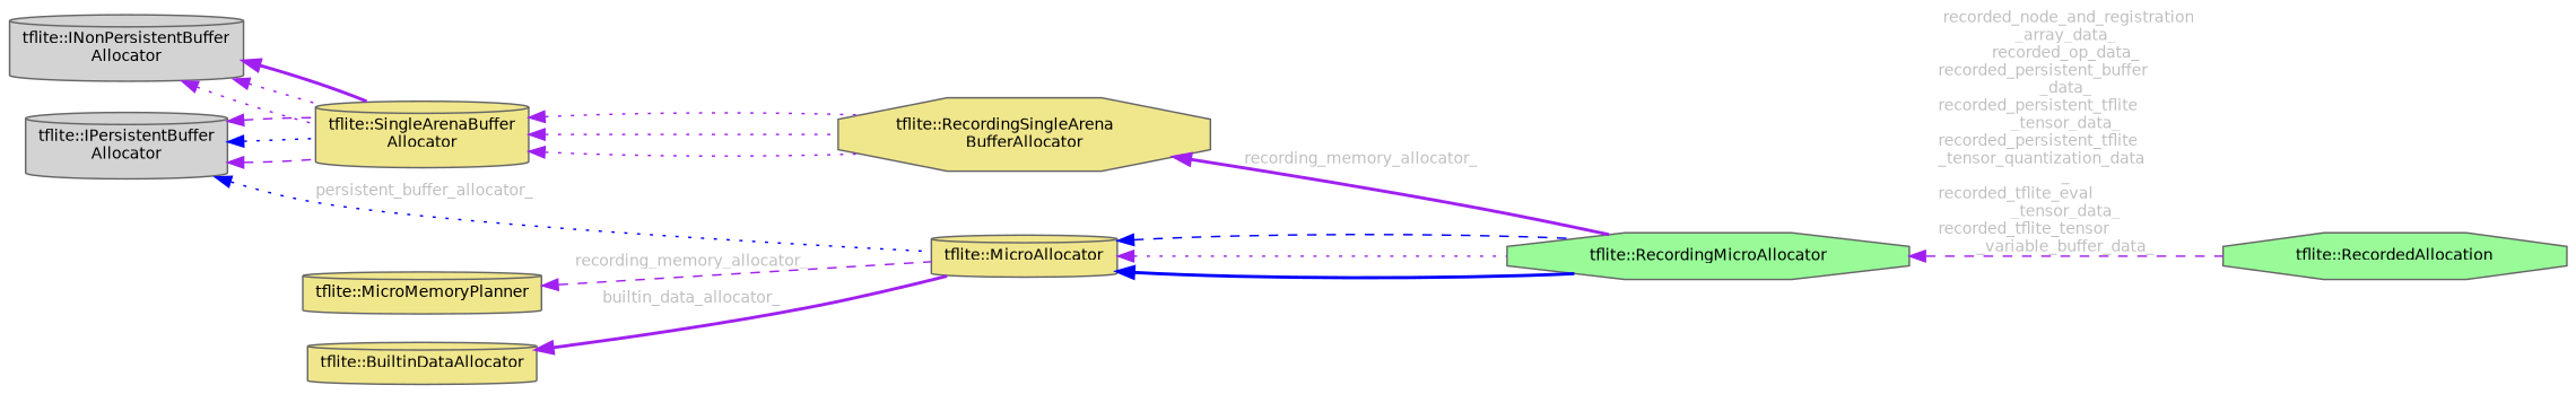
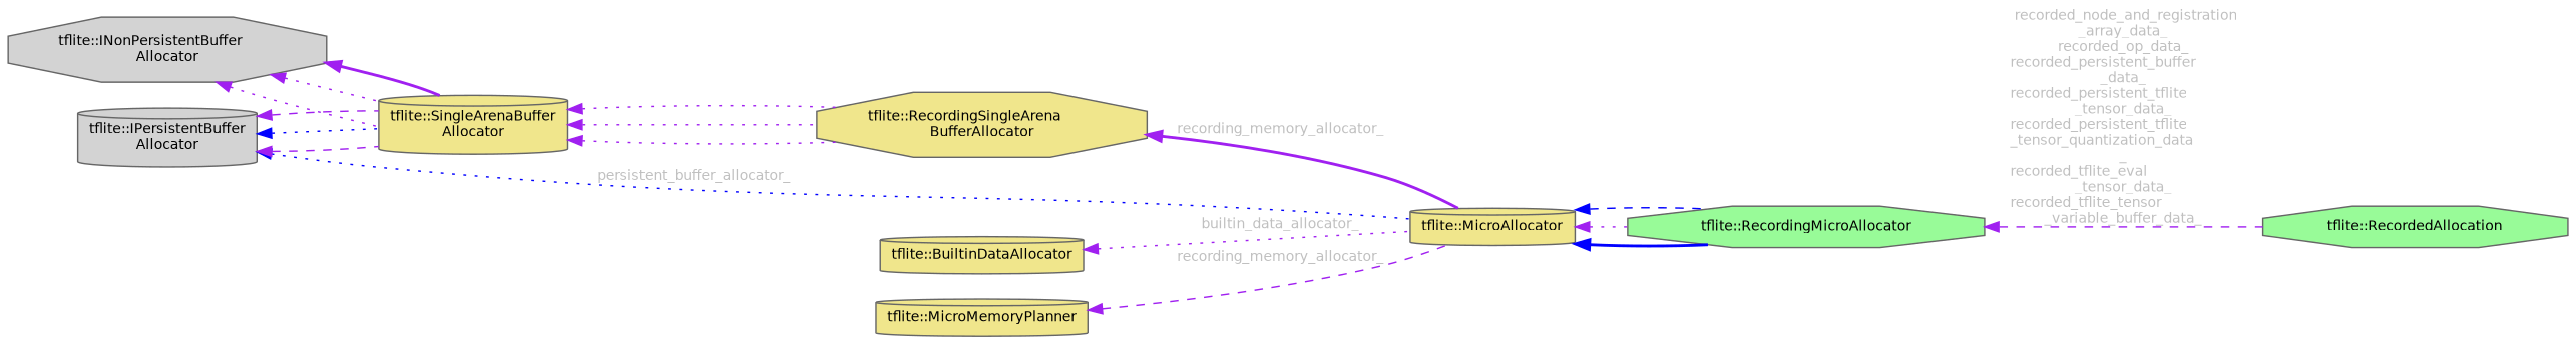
  digraph {
    rankdir=LR
    node [color=gray40 fillcolor=khaki fontname=Helvetica fontsize=10 shape=cylinder style=filled]
    edge [color=purple dir=back fontname=Helvetica fontsize=10 labelfontname=Helvetica labelfontsize=10 style=dotted]
    n1 [fillcolor=palegreen fontcolor=black height=0.2 label="tflite::RecordingMicroAllocator" shape=octagon width=0.4]
    n2 [fillcolor=palegreen height=0.2 label="tflite::RecordedAllocation" shape=octagon width=0.4]
    n3 [height=0.2 label="tflite::MicroAllocator" width=0.4]
-   n4 [fillcolor=lightgrey height=0.2 label="tflite::INonPersistentBuffer\lAllocator" width=0.4]
+   n4 [fillcolor=lightgrey height=0.2 label="tflite::INonPersistentBuffer\lAllocator" shape=octagon width=0.4]
    n5 [height=0.2 label="tflite::SingleArenaBuffer\lAllocator" width=0.4]
    n6 [height=0.2 label="tflite::RecordingSingleArena\lBufferAllocator" shape=octagon width=0.4]
    n7 [fillcolor=lightgrey height=0.2 label="tflite::IPersistentBuffer\lAllocator" width=0.4]
    n8 [height=0.2 label="tflite::BuiltinDataAllocator" width=0.4]
    n9 [height=0.2 label="tflite::MicroMemoryPlanner" width=0.4]
    n1 -> n2 [fontcolor=grey label=" recorded_node_and_registration\l_array_data_\nrecorded_op_data_\nrecorded_persistent_buffer\l_data_\nrecorded_persistent_tflite\l_tensor_data_\nrecorded_persistent_tflite\l_tensor_quantization_data\l_\nrecorded_tflite_eval\l_tensor_data_\nrecorded_tflite_tensor\l_variable_buffer_data_" style=dashed]
    n3 -> n1 [color=blue style=bold]
    n3 -> n1
    n3 -> n1 [color=blue style=dashed]
    n4 -> n5
    n4 -> n5
    n4 -> n5 [style=bold]
    n5 -> n6
    n5 -> n6
    n5 -> n6
-   n6 -> n1 [fontcolor=grey label=" recording_memory_allocator_" style=bold]
+   n6 -> n3 [fontcolor=grey label=" recording_memory_allocator_" style=bold]
    n7 -> n3 [color=blue fontcolor=grey label=" persistent_buffer_allocator_"]
    n7 -> n5 [style=dashed]
    n7 -> n5 [color=blue]
    n7 -> n5 [style=dashed]
-   n8 -> n3 [fontcolor=grey label=" builtin_data_allocator_" style=bold]
+   n8 -> n3 [fontcolor=grey label=" builtin_data_allocator_"]
    n9 -> n3 [fontcolor=grey label=" recording_memory_allocator_" style=dashed]
  }
